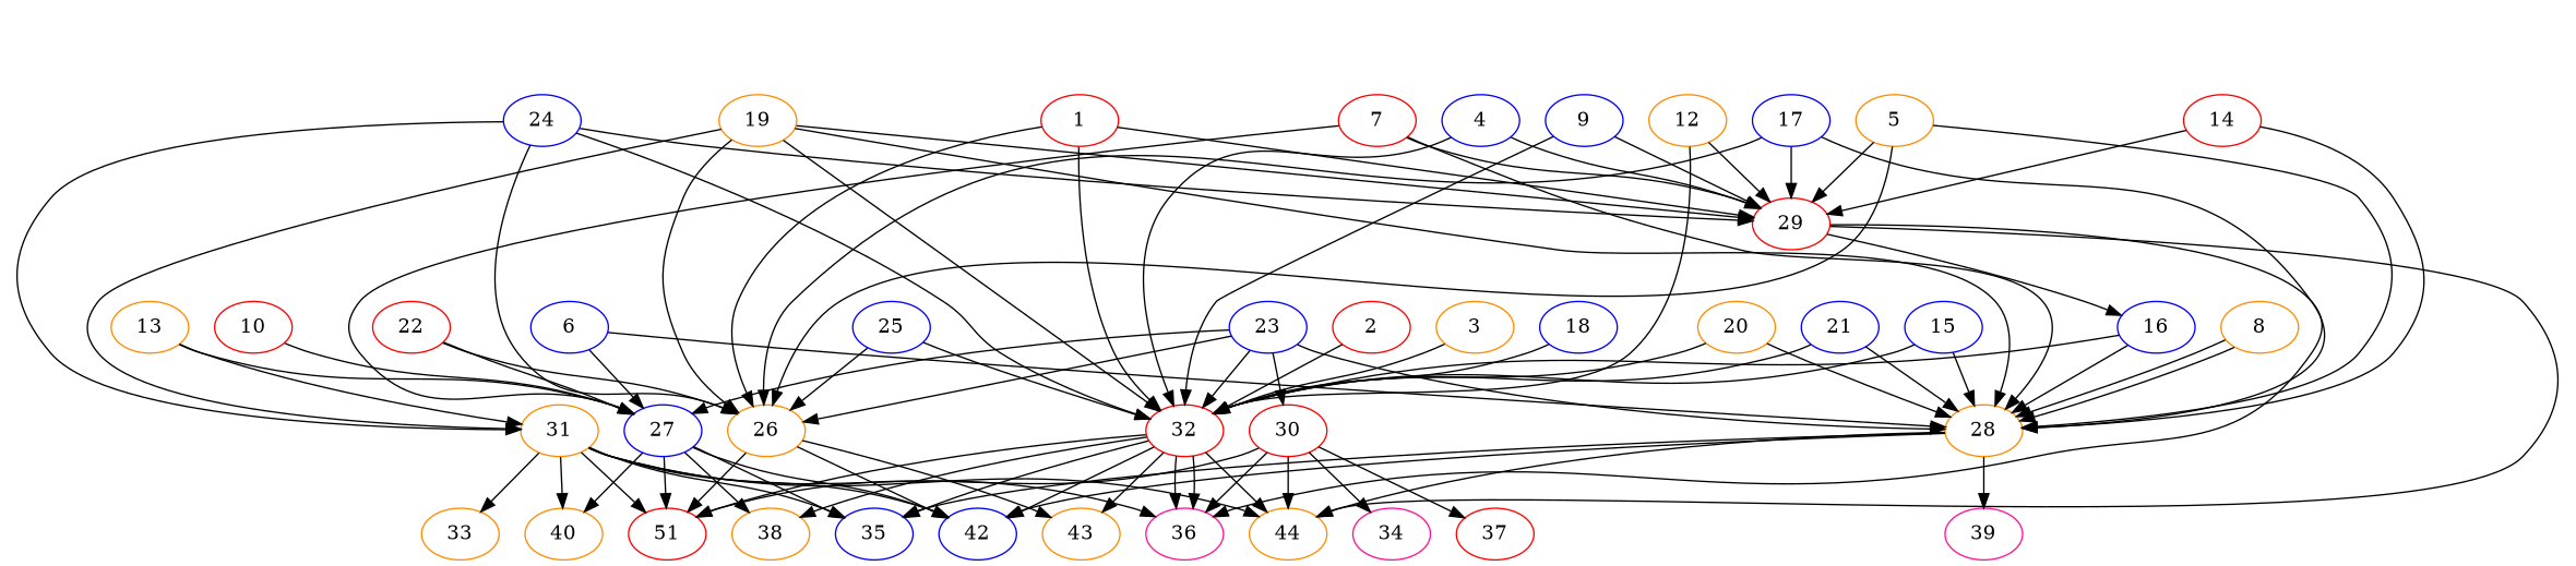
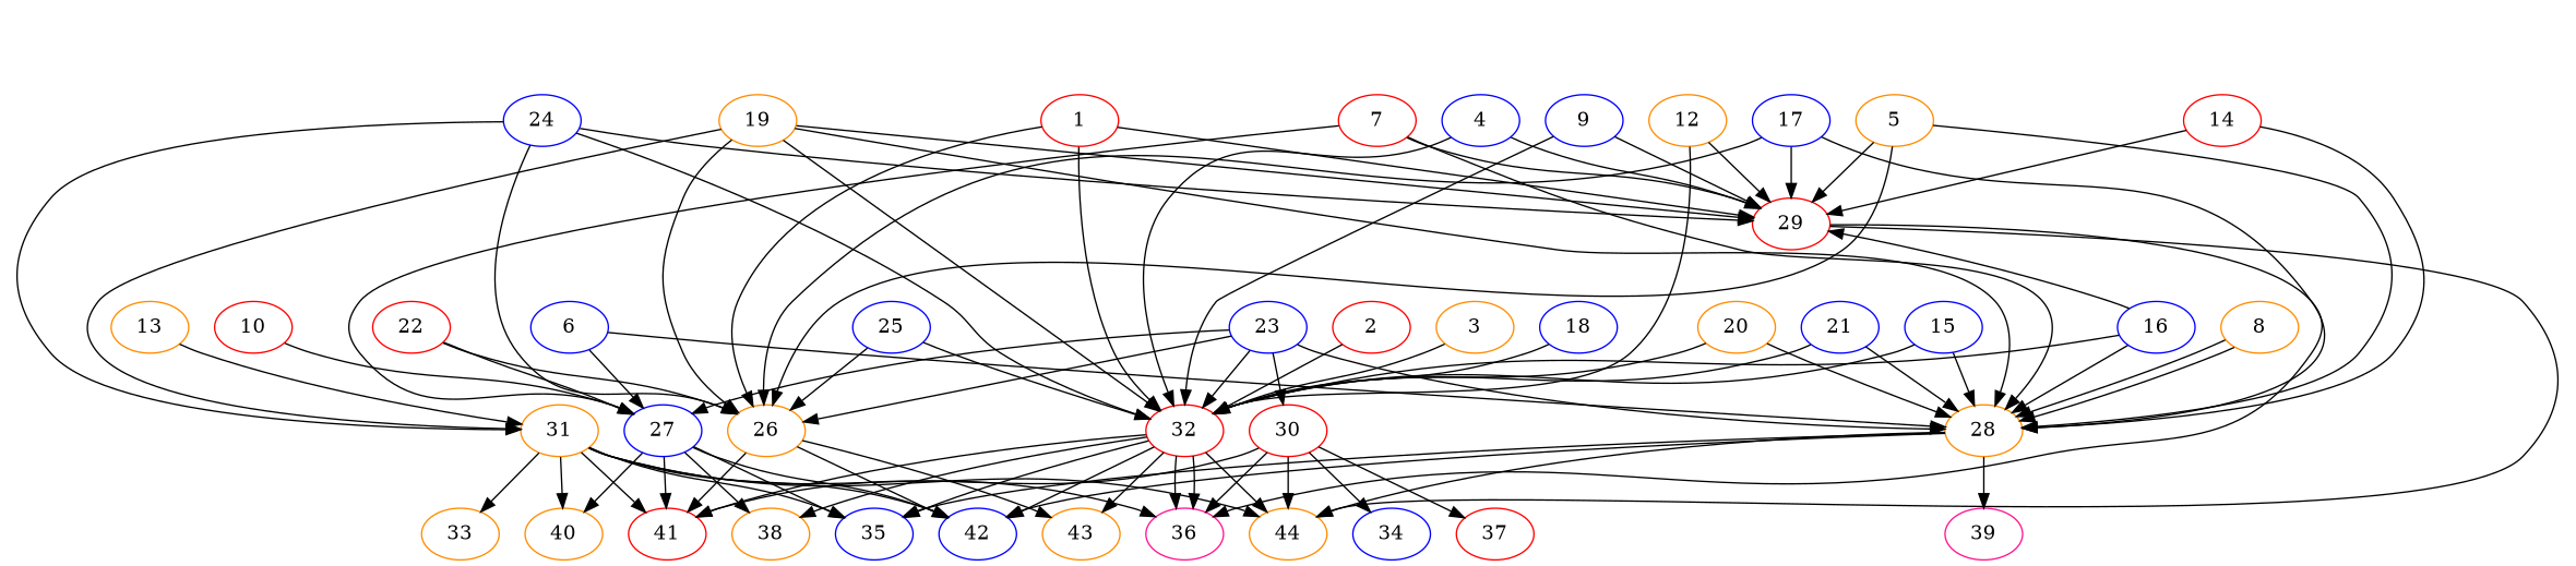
  digraph {
    node [alpha=0.18 color=darkorange]
    1 [alpha=0.07 color=red expect_size=29028353373317100]
    26 [alpha=0.07 expect_size=120486276532950532096]
    29 [alpha=0.11 color=red expect_size=26025152496865112]
    32 [color=red expect_size=846698548379516928000]
-   41 [alpha=0.00 color=red expect_size=19791927034656728 label=51]
+   41 [alpha=0.00 color=red expect_size=19791927034656728]
    42 [color=blue expect_size=20925353371091656]
    43 [alpha=0.11 expect_size=2677267172423169]
    44 [alpha=0.15 expect_size=1263062371794944000000]
    36 [alpha=0.03 color=deeppink expect_size=4312886878042553]
    35 [alpha=0.14 color=blue expect_size=338653934667589376]
    38 [expect_size=7591180504171428]
    2 [alpha=0.03 color=red expect_size=13148000451997728768]
    3 [alpha=0.09 expect_size=502369569211322752]
    4 [alpha=0.07 color=blue expect_size=3799729893018906]
    5 [alpha=0.11 expect_size=46108010730577985536]
    28 [alpha=0.06 expect_size=1678035350078076485632]
    39 [alpha=0.19 color=deeppink expect_size=210598805197345664]
    6 [alpha=0.13 color=blue expect_size=5075846772611899]
    27 [alpha=0.05 color=blue expect_size=42953579033576603648]
    40 [alpha=0.00 expect_size=1581808304320594051072]
    7 [alpha=0.07 color=red expect_size=6915353231902058]
    8 [expect_size=305787089715251]
    9 [alpha=0.17 color=blue expect_size=18449677556997596]
    10 [alpha=0.08 color=red expect_size=40463000837944952]
    12 [alpha=0.02 expect_size=1881587349893934848]
    13 [expect_size=17354434952180250]
    31 [alpha=0.03 expect_size=228309191461175296000]
    33 [alpha=0.09 expect_size=17313297436344582144]
    14 [alpha=0.09 color=red expect_size=613416018910730]
    15 [alpha=0.08 color=blue expect_size=142127423771673362432]
    16 [alpha=0.13 color=blue expect_size=2884900099265677824]
    17 [alpha=0.03 color=blue expect_size=7081088707971411]
    18 [alpha=0.11 color=blue expect_size=7531365286835386]
    19 [expect_size=2360750922258337234944]
    20 [alpha=0.12 expect_size=23937857818233624]
    21 [alpha=0.09 color=blue expect_size=238194162246191415296]
    22 [alpha=0.00 color=red expect_size=730081865888660717568]
    23 [alpha=0.14 color=blue expect_size=1244634145066319872000]
    30 [alpha=0.05 color=red expect_size=561806328570765632]
-   34 [alpha=0.10 color=deeppink expect_size=70298808447794151424]
+   34 [alpha=0.10 color=blue expect_size=70298808447794151424]
    37 [alpha=0.08 color=red expect_size=2476521143628450816]
    24 [alpha=0.02 color=blue expect_size=28692832295170588]
    25 [alpha=0.12 color=blue expect_size=193750577441690400]
    1 -> 26
    1 -> 29
    1 -> 32
    26 -> 41
    26 -> 42
    26 -> 43
    29 -> 44
    29 -> 36
    32 -> 41
    32 -> 42
    32 -> 43
    32 -> 44
    32 -> 36
    32 -> 36
    32 -> 35
    32 -> 38
    2 -> 32
    3 -> 32
    4 -> 29
    4 -> 32
    5 -> 26
    5 -> 29
    5 -> 28
    28 -> 42
    28 -> 44
    28 -> 35
    28 -> 39
    6 -> 28
    6 -> 27
    27 -> 41
    27 -> 42
    27 -> 35
    27 -> 38
    27 -> 40
    7 -> 29
    7 -> 28
    7 -> 27
    8 -> 28
    8 -> 28
    9 -> 29
    9 -> 32
    10 -> 27
    12 -> 29
    12 -> 32
-   13 -> 27
    13 -> 31
    31 -> 41
    31 -> 42
    31 -> 44
    31 -> 36
    31 -> 35
    31 -> 40
    31 -> 33
    14 -> 29
    14 -> 28
    15 -> 32
    15 -> 28
-   29 -> 16
+   16 -> 29
    16 -> 32
    16 -> 28
    17 -> 26
    17 -> 29
    17 -> 28
    18 -> 32
    19 -> 26
    19 -> 29
    19 -> 32
    19 -> 28
    19 -> 31
    20 -> 32
    20 -> 28
    21 -> 32
    21 -> 28
    22 -> 26
    22 -> 27
    23 -> 26
    23 -> 32
    23 -> 28
    23 -> 27
    23 -> 30
    30 -> 41
    30 -> 44
    30 -> 36
    30 -> 34
    30 -> 37
    24 -> 26
    24 -> 29
    24 -> 32
    24 -> 31
    25 -> 26
    25 -> 32
  }
